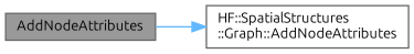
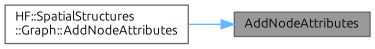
  digraph {
    rankdir=LR
    fontname=Ubuntu
    node [fontname=Ubuntu fontsize=10 shape=box style=filled]
    n1 [color=gray40 fillcolor=grey60 fontcolor=black height=0.2 label=AddNodeAttributes width=0.4]
    n2 [color=grey40 fillcolor=white height=0.2 label="HF::SpatialStructures\l::Graph::AddNodeAttributes" width=0.4]
-   n1 -> n2 [color=steelblue1 fontname=Ubuntu fontsize=10 labelfontname=Helvetica labelfontsize=10 style=solid]
+   n2 -> n1 [color=steelblue1 fontname=Ubuntu fontsize=10 labelfontname=Helvetica labelfontsize=10 style=solid]
  }
